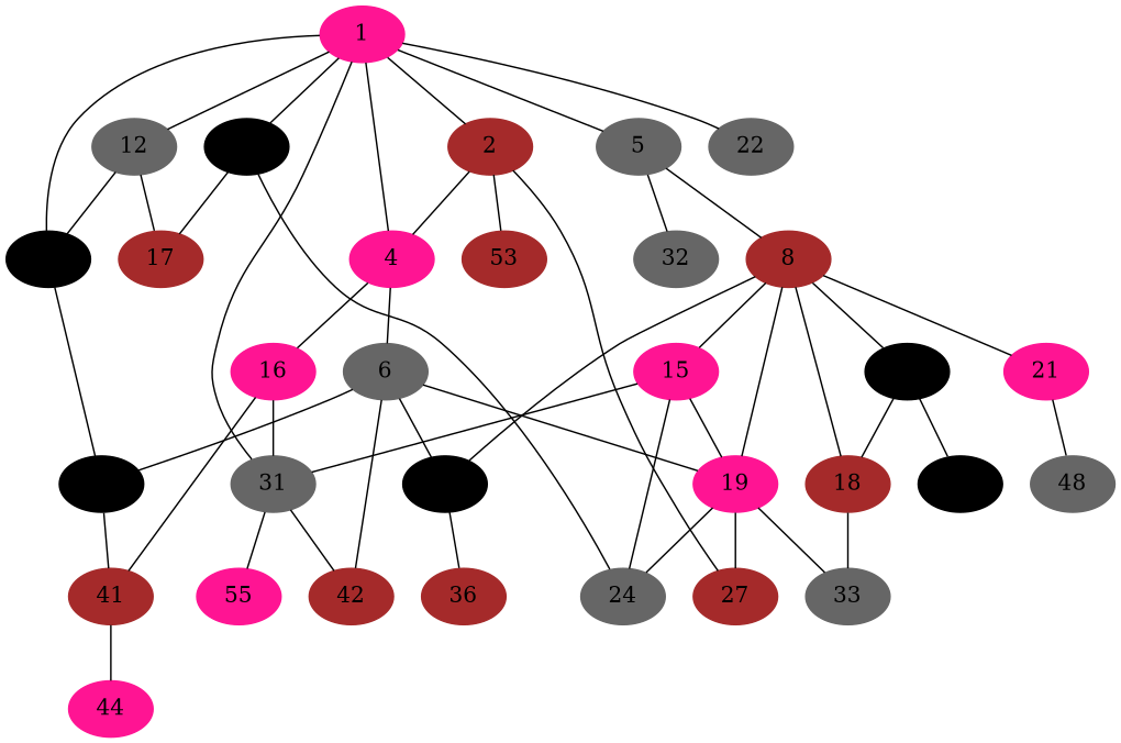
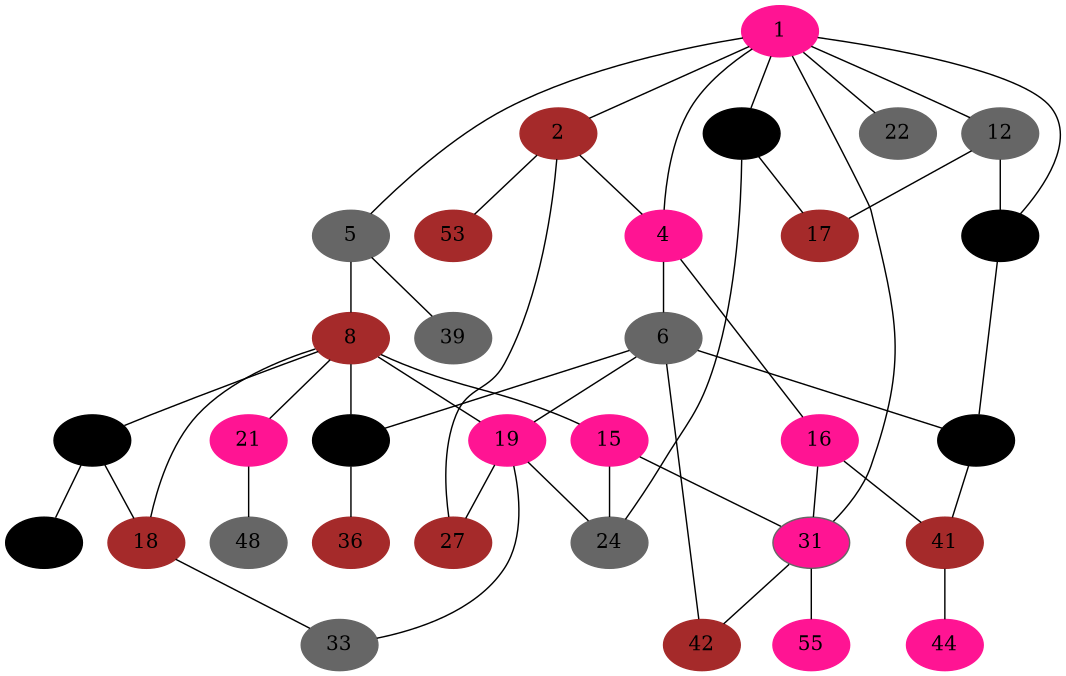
  graph {
    node [color=brown style=filled]
    1 [color=deeppink super="+7+3"]
    2
    4 [color=deeppink]
    5 [color=gray40]
    11 [color=black]
    12 [color=gray40 super="+14"]
    22 [color=gray40]
    23 [color=black super="+35"]
-   31 [color=gray40 super="+49+50"]
+   31 [color=gray40 super="+49+50" fillcolor=deeppink]
    27
    53
    6 [color=gray40]
    16 [color=deeppink super="+46"]
    8 [super="+10+43+34"]
-   39 [color=gray40 label=32]
+   39 [color=gray40]
    17 [super="+20"]
    24 [color=gray40]
    40 [color=black]
    42
    55 [color=deeppink]
    19 [color=deeppink super="+26+38+32"]
    25 [color=black]
    41 [super="+47"]
    9 [color=black]
    15 [color=deeppink super="+37"]
    18 [super="+45"]
    21 [color=deeppink]
    33 [color=gray40 super="+52"]
    36
    28 [color=black]
    48 [color=gray40]
    44 [color=deeppink]
    1 -- 2
    1 -- 4
    1 -- 5
    1 -- 11
    1 -- 12
    1 -- 22
    1 -- 23
    1 -- 31
    2 -- 4
    2 -- 27
    2 -- 53
    4 -- 6
    4 -- 16
    5 -- 8
    5 -- 39
    11 -- 17
    11 -- 24
    12 -- 23
    12 -- 17
    23 -- 40
    31 -- 42
    31 -- 55
    6 -- 40
    6 -- 42
    6 -- 19
    6 -- 25
    16 -- 31
    16 -- 41
    8 -- 19 [weight=2]
    8 -- 25 [weight=2]
    8 -- 9
    8 -- 15
    8 -- 18
    8 -- 21
    40 -- 41
    19 -- 27
    19 -- 24
    19 -- 33
    25 -- 36
    41 -- 44
    9 -- 18
    9 -- 28
    15 -- 31
    15 -- 24
-   15 -- 19
    18 -- 33
    21 -- 48
  }
